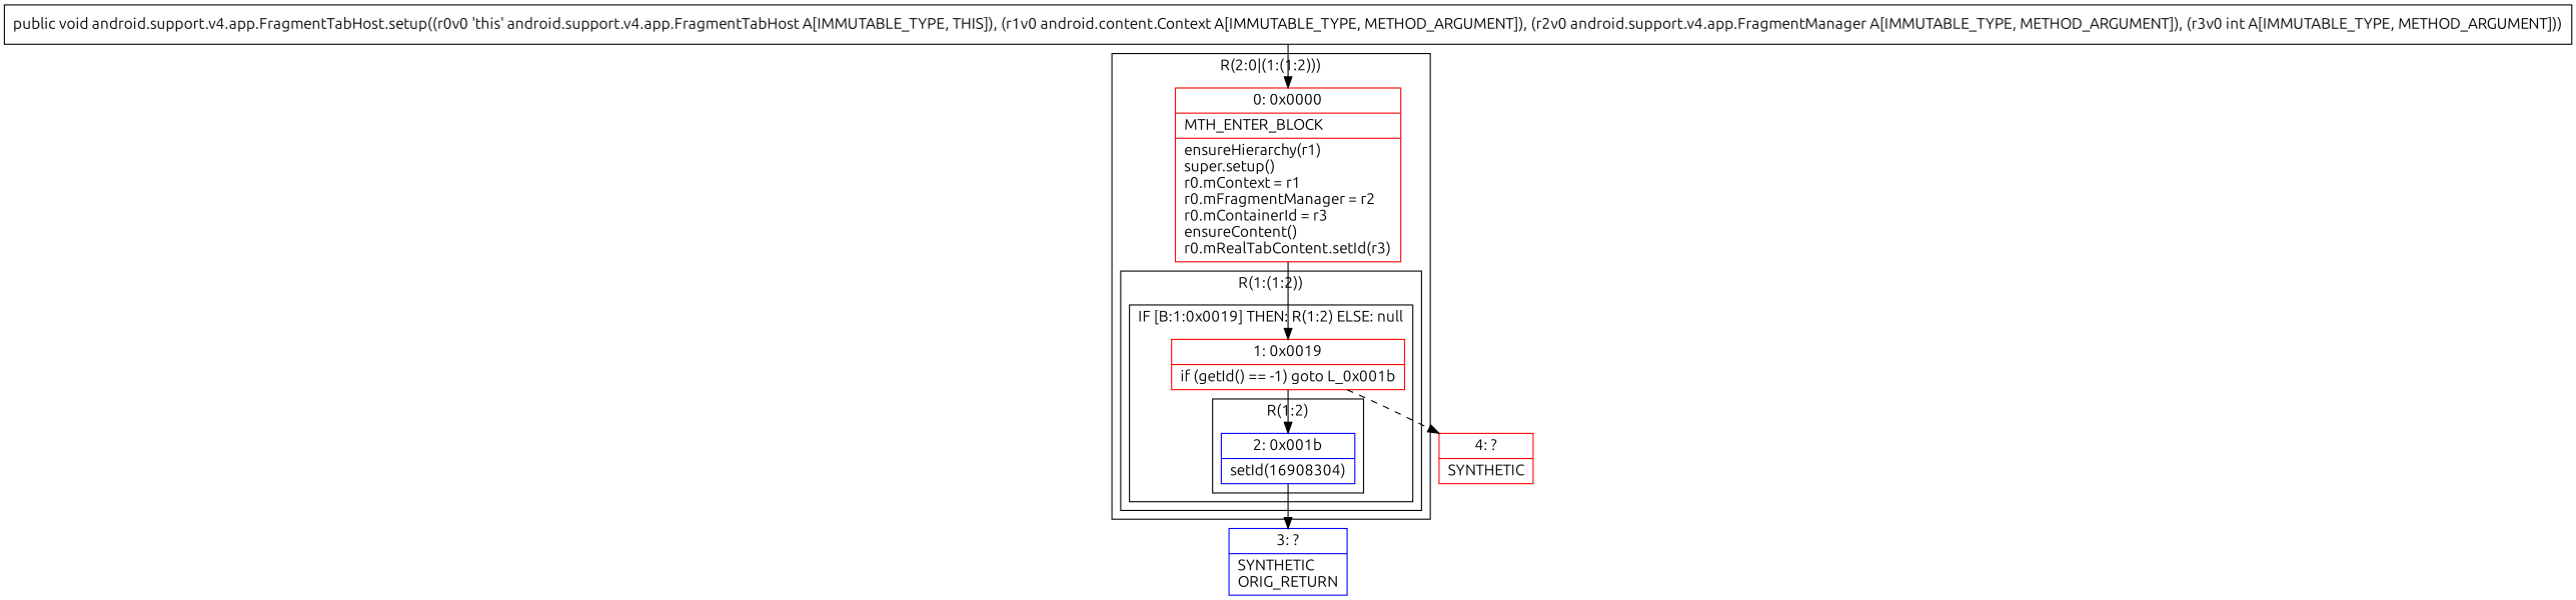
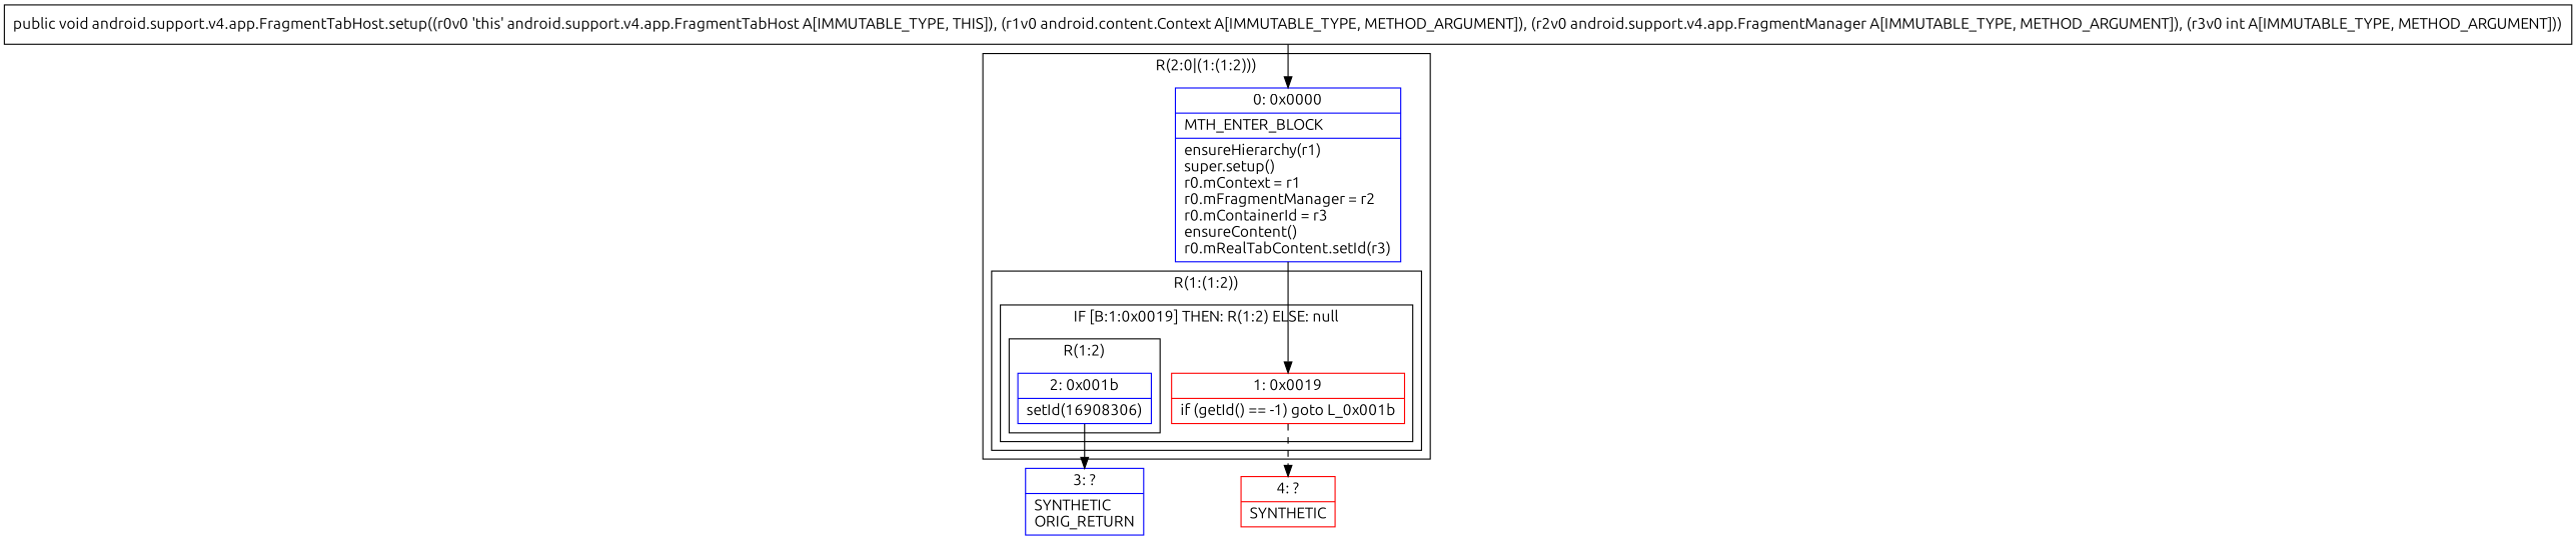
  digraph {
    fontname=Ubuntu
    node [color=blue fontname=Ubuntu shape=record]
    edge [fontname=Ubuntu]
-   n1 [label="{2\:\ 0x001b|setId(16908304)\l}"]
+   n1 [label="{2\:\ 0x001b|setId(16908306)\l}"]
    n2 [color=red label="{1\:\ 0x0019|if (getId() == \-1) goto L_0x001b\l}"]
-   n3 [color=red label="{0\:\ 0x0000|MTH_ENTER_BLOCK\l|ensureHierarchy(r1)\lsuper.setup()\lr0.mContext = r1\lr0.mFragmentManager = r2\lr0.mContainerId = r3\lensureContent()\lr0.mRealTabContent.setId(r3)\l}"]
+   n3 [label="{0\:\ 0x0000|MTH_ENTER_BLOCK\l|ensureHierarchy(r1)\lsuper.setup()\lr0.mContext = r1\lr0.mFragmentManager = r2\lr0.mContainerId = r3\lensureContent()\lr0.mRealTabContent.setId(r3)\l}"]
    n4 [label="{3\:\ ?|SYNTHETIC\lORIG_RETURN\l}"]
    n5 [color=red label="{4\:\ ?|SYNTHETIC\l}"]
    n6 [label="{public void android.support.v4.app.FragmentTabHost.setup((r0v0 'this' android.support.v4.app.FragmentTabHost A[IMMUTABLE_TYPE, THIS]), (r1v0 android.content.Context A[IMMUTABLE_TYPE, METHOD_ARGUMENT]), (r2v0 android.support.v4.app.FragmentManager A[IMMUTABLE_TYPE, METHOD_ARGUMENT]), (r3v0 int A[IMMUTABLE_TYPE, METHOD_ARGUMENT])) }" color=""]
    subgraph cluster_1 {
      label="R(2:0|(1:(1:2)))"
      n3
      subgraph cluster_2 {
        label="R(1:(1:2))"
        subgraph cluster_3 {
          label="IF [B:1:0x0019] THEN: R(1:2) ELSE: null"
          n2
          subgraph cluster_4 {
            label="R(1:2)"
            n1
          }
        }
      }
    }
    n1 -> n4
-   n2 -> n1
    n2 -> n5 [style=dashed]
    n3 -> n2
    n6 -> n3
  }
